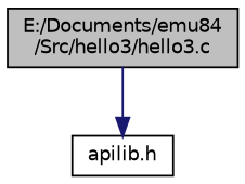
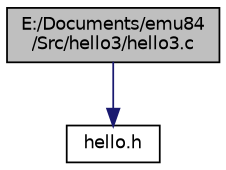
  digraph {
    node [color=black fontname=Helvetica fontsize=10 shape=record style=filled]
    n1 [fillcolor=grey75 fontcolor=black height=0.2 label="E:/Documents/emu84\l/Src/hello3/hello3.c" width=0.4]
-   n2 [fillcolor=white height=0.2 label="apilib.h" width=0.4]
+   n2 [fillcolor=white height=0.2 label="hello.h" width=0.4]
    n1 -> n2 [color=midnightblue fontname=Helvetica fontsize=10 labelfontname=Helvetica labelfontsize=10 style=solid]
  }
